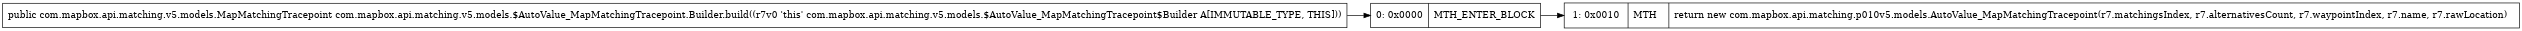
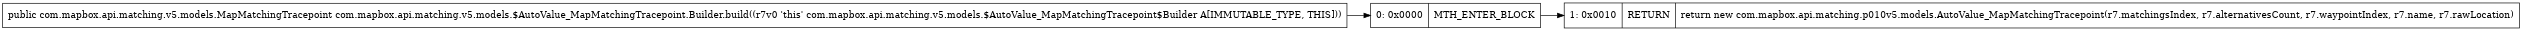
  digraph {
    rankdir=LR
    node [shape=record]
    n1 [label="{0\:\ 0x0000|MTH_ENTER_BLOCK\l}"]
-   n2 [label="{1\:\ 0x0010|MTH\l|return new com.mapbox.api.matching.p010v5.models.AutoValue_MapMatchingTracepoint(r7.matchingsIndex, r7.alternativesCount, r7.waypointIndex, r7.name, r7.rawLocation)\l}"]
+   n2 [label="{1\:\ 0x0010|RETURN\l|return new com.mapbox.api.matching.p010v5.models.AutoValue_MapMatchingTracepoint(r7.matchingsIndex, r7.alternativesCount, r7.waypointIndex, r7.name, r7.rawLocation)\l}"]
    n3 [label="{public com.mapbox.api.matching.v5.models.MapMatchingTracepoint com.mapbox.api.matching.v5.models.$AutoValue_MapMatchingTracepoint.Builder.build((r7v0 'this' com.mapbox.api.matching.v5.models.$AutoValue_MapMatchingTracepoint$Builder A[IMMUTABLE_TYPE, THIS])) }"]
    n1 -> n2
    n3 -> n1
  }
